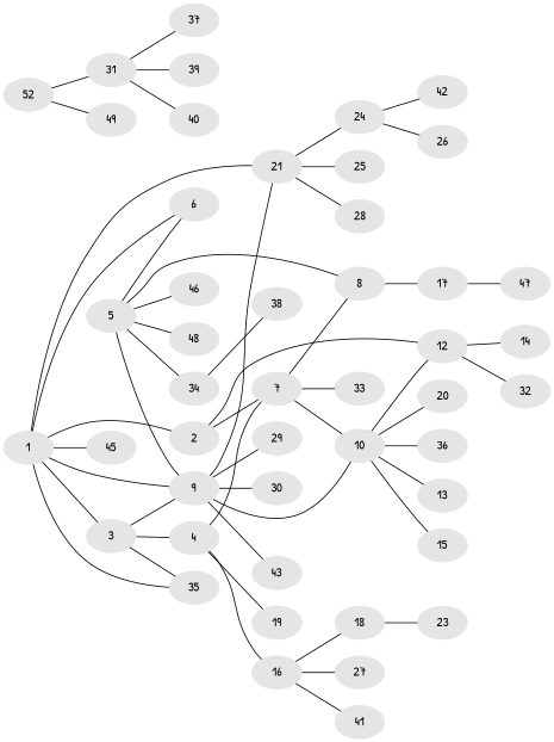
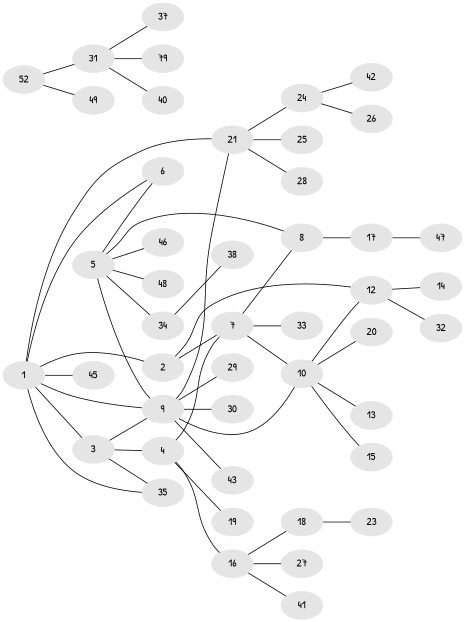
  graph {
    fontname="Patrick Hand"
    rankdir=LR
    node [color=gray90 fontname="Patrick Hand" style=filled]
    edge [fontname="Patrick Hand"]
    1
    2
    3
    6
    9
    21
    35
    45
    7
    12
    4
    10
    29
    30
    43
    24
    25
    28
    8
    33
    14
    32
    16
    19
    5
    34
    46
    48
    18
    27
    41
    17
    38
    13
    15
    20
-   36
    47
    n39 [label=52]
    31
    49
    23
    26
    42
    37
-   39
+   39 [label=79]
    40
    1 -- 2
    1 -- 3
    1 -- 6
    1 -- 9
    1 -- 21
    1 -- 35
    1 -- 45
    2 -- 7
    2 -- 12
    3 -- 9
    3 -- 35
    3 -- 4
    9 -- 21
    9 -- 10
    9 -- 29
    9 -- 30
    9 -- 43
    21 -- 24
    21 -- 25
    21 -- 28
    7 -- 10
    7 -- 8
    7 -- 33
    12 -- 14
    12 -- 32
    4 -- 7
    4 -- 16
    4 -- 19
    10 -- 12
    10 -- 13
    10 -- 15
    10 -- 20
-   10 -- 36
    24 -- 26
    24 -- 42
    8 -- 17
    16 -- 18
    16 -- 27
    16 -- 41
    5 -- 6
    5 -- 9
    5 -- 8
    5 -- 34
    5 -- 46
    5 -- 48
    34 -- 38
    18 -- 23
    17 -- 47
    n39 -- 31
    n39 -- 49
    31 -- 37
    31 -- 39
    31 -- 40
  }
